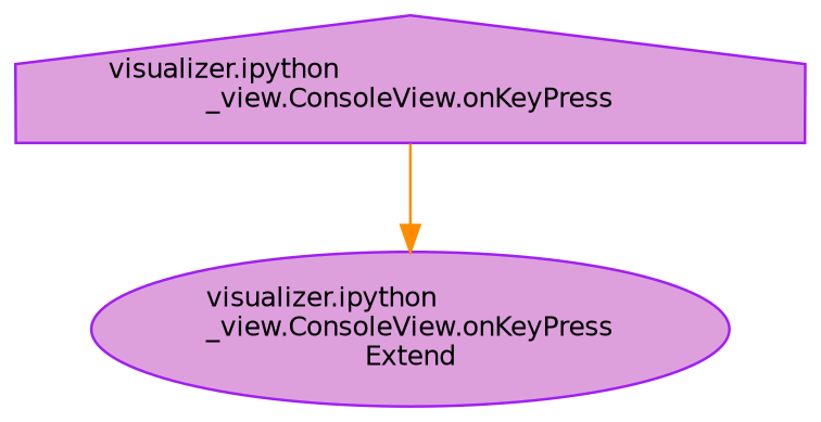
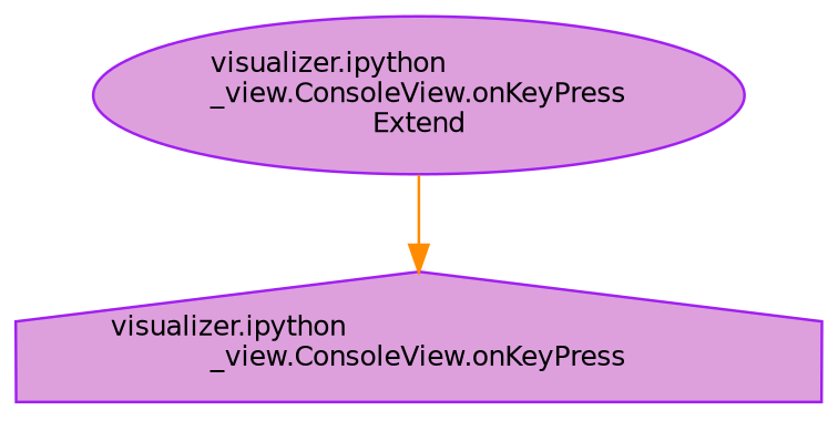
  digraph {
    rankdir=TB
    node [color=purple fillcolor=plum fontname=Helvetica fontsize=10 style=filled]
    n1 [fontcolor=black height=0.2 label="visualizer.ipython\l_view.ConsoleView.onKeyPress" shape=house width=0.4]
    n2 [height=0.2 label="visualizer.ipython\l_view.ConsoleView.onKeyPress\lExtend" shape=ellipse width=0.4]
-   n1 -> n2 [color=darkorange fontname=Helvetica fontsize=10 labelfontname=Helvetica labelfontsize=10 style=solid]
+   n2 -> n1 [color=darkorange fontname=Helvetica fontsize=10 labelfontname=Helvetica labelfontsize=10 style=solid]
  }
